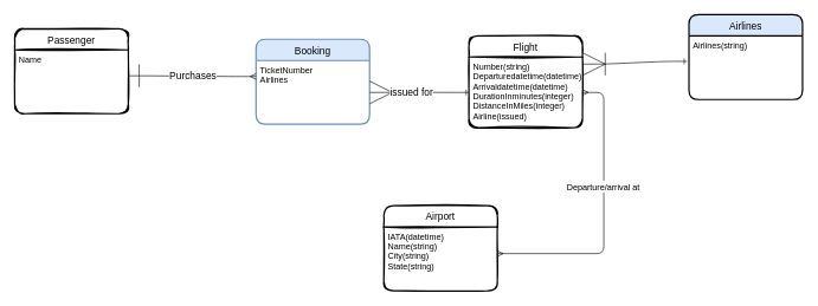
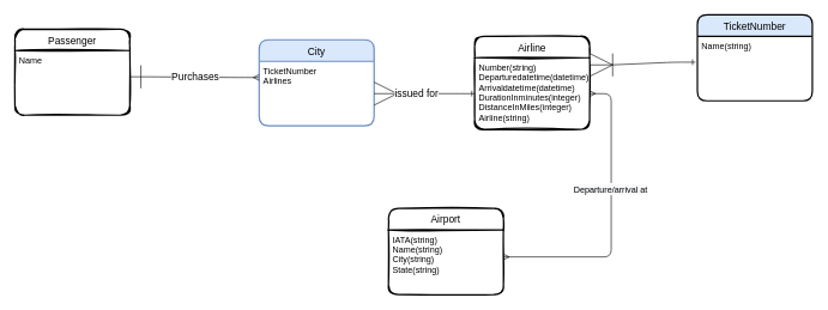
  <mxCell id="0" />
  <mxCell id="1" parent="0" />
  <mxCell id="2" value="Passenger" style="swimlane;childLayout=stackLayout;horizontal=1;startSize=30;horizontalStack=0;fontSize=14;fontStyle=0;strokeWidth=2;resizeParent=0;resizeLast=1;shadow=0;dashed=0;align=center;rounded=1;sketch=1;" vertex="1" parent="1"><mxGeometry y="40" width="160" height="120" as="geometry" x="20" /></mxCell>
  <mxCell id="3" value="Name&#10;&#10;" style="align=left;strokeColor=none;fillColor=none;spacingLeft=4;fontSize=12;verticalAlign=top;resizable=0;rotatable=0;part=1;rounded=1;sketch=1;" vertex="1" parent="2"><mxGeometry y="30" width="160" height="90" as="geometry" /></mxCell>
- <mxCell id="4" value="Flight" style="swimlane;childLayout=stackLayout;horizontal=1;startSize=30;horizontalStack=0;fontSize=14;fontStyle=0;strokeWidth=2;resizeParent=0;resizeLast=1;shadow=0;dashed=0;align=center;rounded=1;sketch=1;" vertex="1" parent="1"><mxGeometry x="660" y="50" width="160" height="130" as="geometry" /></mxCell>
- <mxCell id="5" value="Number(string)&#10;Departuredatetime(datetime)&#10;Arrivaldatetime(datetime)&#10;DurationInminutes(integer)&#10;DistanceInMiles(integer)&#10;Airline(issued)" style="align=left;strokeColor=none;fillColor=none;spacingLeft=4;fontSize=12;verticalAlign=top;resizable=0;rotatable=0;part=1;rounded=1;sketch=1;" vertex="1" parent="4"><mxGeometry y="30" width="160" height="100" as="geometry" /></mxCell>
+ <mxCell id="4" value="Airline" style="swimlane;childLayout=stackLayout;horizontal=1;startSize=30;horizontalStack=0;fontSize=14;fontStyle=0;strokeWidth=2;resizeParent=0;resizeLast=1;shadow=0;dashed=0;align=center;rounded=1;sketch=1;" vertex="1" parent="1"><mxGeometry x="660" y="50" width="160" height="130" as="geometry" /></mxCell>
+ <mxCell id="5" value="Number(string)&#10;Departuredatetime(datetime)&#10;Arrivaldatetime(datetime)&#10;DurationInminutes(integer)&#10;DistanceInMiles(integer)&#10;Airline(string)" style="align=left;strokeColor=none;fillColor=none;spacingLeft=4;fontSize=12;verticalAlign=top;resizable=0;rotatable=0;part=1;rounded=1;sketch=1;" vertex="1" parent="4"><mxGeometry y="30" width="160" height="100" as="geometry" /></mxCell>
  <mxCell id="6" value="Airport" style="swimlane;childLayout=stackLayout;horizontal=1;startSize=30;horizontalStack=0;fontSize=14;fontStyle=0;strokeWidth=2;resizeParent=0;resizeLast=1;shadow=0;dashed=0;align=center;rounded=1;sketch=1;" vertex="1" parent="1"><mxGeometry x="540" y="290" width="160" height="120" as="geometry" /></mxCell>
- <mxCell id="7" value="IATA(datetime)&#10;Name(string)&#10;City(string)&#10;State(string)" style="align=left;strokeColor=none;fillColor=none;spacingLeft=4;fontSize=12;verticalAlign=top;resizable=0;rotatable=0;part=1;rounded=1;sketch=1;" vertex="1" parent="6"><mxGeometry y="30" width="160" height="90" as="geometry" /></mxCell>
+ <mxCell id="7" value="IATA(string)&#10;Name(string)&#10;City(string)&#10;State(string)" style="align=left;strokeColor=none;fillColor=none;spacingLeft=4;fontSize=12;verticalAlign=top;resizable=0;rotatable=0;part=1;rounded=1;sketch=1;" vertex="1" parent="6"><mxGeometry y="30" width="160" height="90" as="geometry" /></mxCell>
  <mxCell id="8" value="" style="edgeStyle=entityRelationEdgeStyle;fontSize=12;html=1;endArrow=ERmany;startArrow=ERmany;exitX=1;exitY=0.417;exitDx=0;exitDy=0;exitPerimeter=0;" edge="1" parent="1" source="7" target="5"><mxGeometry width="100" height="100" relative="1" as="geometry"><mxPoint x="240" y="260" as="sourcePoint" /><mxPoint x="500" y="250" as="targetPoint" /></mxGeometry></mxCell>
  <mxCell id="9" value="&lt;span style=&quot;font-size: 12px ; background-color: rgb(248 , 249 , 250)&quot;&gt;Departure/arrival at&lt;/span&gt;" style="edgeLabel;html=1;align=center;verticalAlign=middle;resizable=0;points=[];fontSize=14;" vertex="1" connectable="0" parent="8"><mxGeometry x="0.202" y="2" relative="1" as="geometry"><mxPoint as="offset" /></mxGeometry></mxCell>
- <mxCell id="10" value="Booking" style="swimlane;childLayout=stackLayout;horizontal=1;startSize=30;horizontalStack=0;rounded=1;fontSize=14;fontStyle=0;strokeWidth=2;resizeParent=0;resizeLast=1;shadow=0;dashed=0;align=center;glass=0;sketch=0;fillColor=#dae8fc;strokeColor=#6c8ebf;" vertex="1" parent="1"><mxGeometry x="360" y="55" width="160" height="120" as="geometry" /></mxCell>
+ <mxCell id="10" value="City" style="swimlane;childLayout=stackLayout;horizontal=1;startSize=30;horizontalStack=0;rounded=1;fontSize=14;fontStyle=0;strokeWidth=2;resizeParent=0;resizeLast=1;shadow=0;dashed=0;align=center;glass=0;sketch=0;fillColor=#dae8fc;strokeColor=#6c8ebf;" vertex="1" parent="1"><mxGeometry x="360" y="55" width="160" height="120" as="geometry" /></mxCell>
  <mxCell id="11" value="TicketNumber&#10;Airlines" style="align=left;strokeColor=none;fillColor=none;spacingLeft=4;fontSize=12;verticalAlign=top;resizable=0;rotatable=0;part=1;" vertex="1" parent="10"><mxGeometry y="30" width="160" height="90" as="geometry" /></mxCell>
  <mxCell id="12" value="" style="edgeStyle=entityRelationEdgeStyle;fontSize=12;html=1;endArrow=ERmany;startArrow=ERone;startSize=30;exitX=0.996;exitY=0.406;exitDx=0;exitDy=0;exitPerimeter=0;entryX=0;entryY=0.25;entryDx=0;entryDy=0;startFill=0;" edge="1" parent="1" source="3" target="11"><mxGeometry width="100" height="100" relative="1" as="geometry"><mxPoint x="280" y="210" as="sourcePoint" /><mxPoint x="280" y="110" as="targetPoint" /></mxGeometry></mxCell>
  <mxCell id="13" value="Purchases" style="edgeLabel;html=1;align=center;verticalAlign=middle;resizable=0;points=[];fontSize=14;" vertex="1" connectable="0" parent="12"><mxGeometry x="0.005" y="1" relative="1" as="geometry"><mxPoint as="offset" /></mxGeometry></mxCell>
  <mxCell id="14" value="" style="edgeStyle=entityRelationEdgeStyle;fontSize=12;html=1;endArrow=ERone;startArrow=ERmany;startSize=30;exitX=1;exitY=0.5;exitDx=0;exitDy=0;entryX=0;entryY=0.5;entryDx=0;entryDy=0;endFill=0;" edge="1" parent="1" source="11" target="5"><mxGeometry width="100" height="100" relative="1" as="geometry"><mxPoint x="280" y="210" as="sourcePoint" /><mxPoint x="380" y="110" as="targetPoint" /></mxGeometry></mxCell>
  <mxCell id="15" value="issued for" style="edgeLabel;html=1;align=center;verticalAlign=middle;resizable=0;points=[];fontSize=14;" vertex="1" connectable="0" parent="14"><mxGeometry x="-0.169" y="1" relative="1" as="geometry"><mxPoint as="offset" /></mxGeometry></mxCell>
- <mxCell id="16" value="Airlines" style="swimlane;childLayout=stackLayout;horizontal=1;startSize=30;horizontalStack=0;rounded=1;fontSize=14;fontStyle=0;strokeWidth=2;resizeParent=0;resizeLast=1;shadow=0;dashed=0;align=center;glass=0;sketch=0;fillColor=#dae8fc;" vertex="1" parent="1"><mxGeometry x="970" y="20" width="160" height="120" as="geometry" /></mxCell>
- <mxCell id="17" value="Airlines(string)&#10;" style="align=left;strokeColor=none;fillColor=none;spacingLeft=4;fontSize=12;verticalAlign=top;resizable=0;rotatable=0;part=1;" vertex="1" parent="16"><mxGeometry y="30" width="160" height="90" as="geometry" /></mxCell>
+ <mxCell id="16" value="TicketNumber" style="swimlane;childLayout=stackLayout;horizontal=1;startSize=30;horizontalStack=0;rounded=1;fontSize=14;fontStyle=0;strokeWidth=2;resizeParent=0;resizeLast=1;shadow=0;dashed=0;align=center;glass=0;sketch=0;fillColor=#dae8fc;" vertex="1" parent="1"><mxGeometry x="970" y="20" width="160" height="120" as="geometry" /></mxCell>
+ <mxCell id="17" value="Name(string)&#10;" style="align=left;strokeColor=none;fillColor=none;spacingLeft=4;fontSize=12;verticalAlign=top;resizable=0;rotatable=0;part=1;" vertex="1" parent="16"><mxGeometry y="30" width="160" height="90" as="geometry" /></mxCell>
  <mxCell id="18" value="" style="edgeStyle=entityRelationEdgeStyle;fontSize=12;html=1;endArrow=ERone;startSize=30;exitX=1;exitY=0.1;exitDx=0;exitDy=0;exitPerimeter=0;entryX=-0.017;entryY=0.402;entryDx=0;entryDy=0;entryPerimeter=0;startArrow=ERoneToMany;startFill=0;endFill=0;" edge="1" parent="1" source="5" target="17"><mxGeometry width="100" height="100" relative="1" as="geometry"><mxPoint x="880" y="210" as="sourcePoint" /><mxPoint x="980" y="100" as="targetPoint" /></mxGeometry></mxCell>
